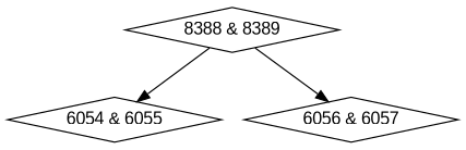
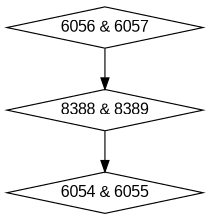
  digraph {
    fontname="Liberation Sans"
    node [fontname="Liberation Sans" shape=diamond]
    edge [fontname="Liberation Sans"]
    n1 [label="6054 & 6055"]
    n2 [label="6056 & 6057"]
    n3 [label="8388 & 8389"]
    n3 -> n1
-   n3 -> n2
+   n2 -> n3
  }
